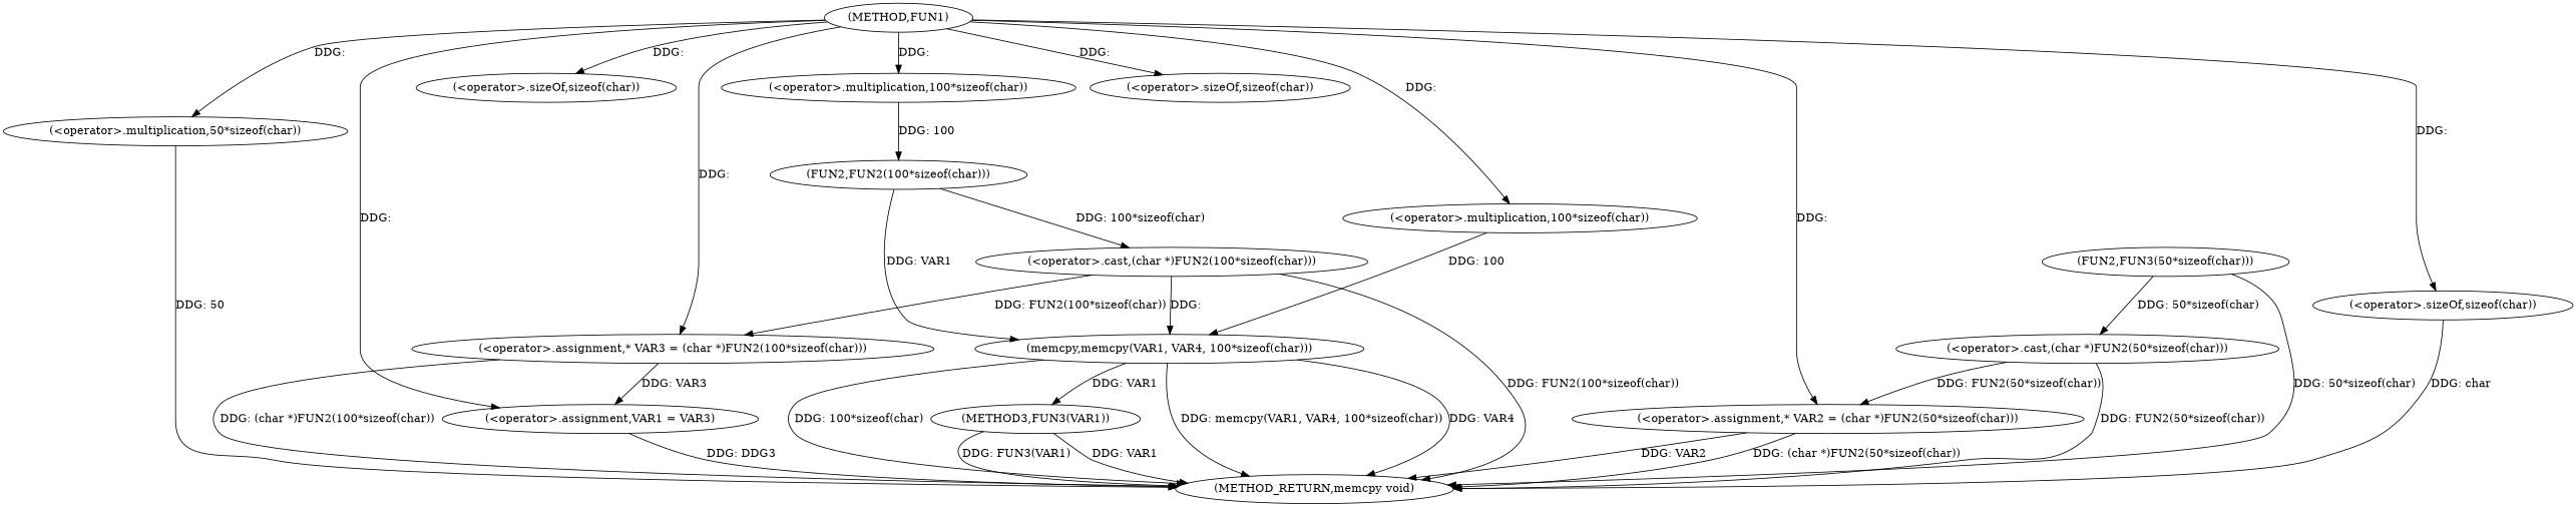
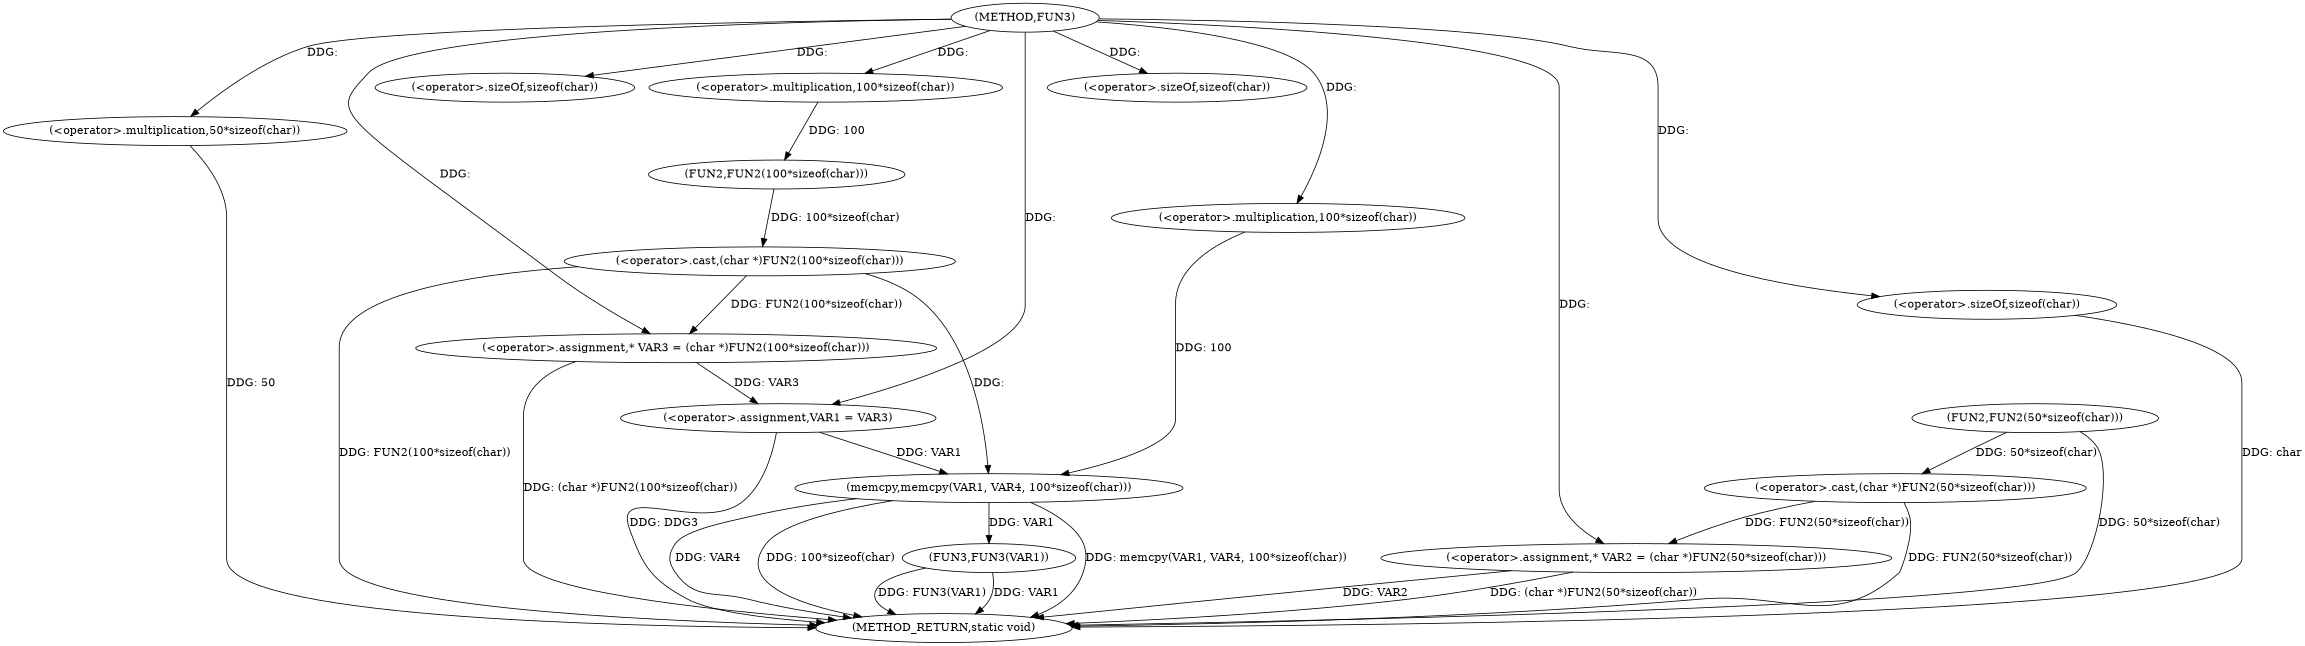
  digraph {
-   n1 [label="(METHOD,FUN1)"]
+   n1 [label="(METHOD,FUN3)"]
    n2 [label="(<operator>.assignment,* VAR2 = (char *)FUN2(50*sizeof(char)))"]
    n3 [label="(<operator>.multiplication,50*sizeof(char))"]
    n4 [label="(<operator>.sizeOf,sizeof(char))"]
    n5 [label="(<operator>.assignment,* VAR3 = (char *)FUN2(100*sizeof(char)))"]
    n6 [label="(<operator>.multiplication,100*sizeof(char))"]
    n7 [label="(<operator>.sizeOf,sizeof(char))"]
    n8 [label="(<operator>.assignment,VAR1 = VAR3)"]
    n9 [label="(<operator>.multiplication,100*sizeof(char))"]
    n10 [label="(<operator>.sizeOf,sizeof(char))"]
-   n11 [label="(METHOD_RETURN,memcpy void)"]
+   n11 [label="(METHOD_RETURN,static void)"]
    n12 [label="(FUN2,FUN2(100*sizeof(char)))"]
    n13 [label="(memcpy,memcpy(VAR1, VAR4, 100*sizeof(char)))"]
-   n14 [label="(METHOD3,FUN3(VAR1))"]
+   n14 [label="(FUN3,FUN3(VAR1))"]
    n15 [label="(<operator>.cast,(char *)FUN2(50*sizeof(char)))"]
-   n16 [label="(FUN2,FUN3(50*sizeof(char)))"]
+   n16 [label="(FUN2,FUN2(50*sizeof(char)))"]
    n17 [label="(<operator>.cast,(char *)FUN2(100*sizeof(char)))"]
    n1 -> n2 [label="DDG: "]
    n1 -> n3 [label="DDG: "]
    n1 -> n4 [label="DDG: "]
    n1 -> n5 [label="DDG: "]
    n1 -> n6 [label="DDG: "]
    n1 -> n7 [label="DDG: "]
    n1 -> n8 [label="DDG: "]
    n1 -> n9 [label="DDG: "]
    n1 -> n10 [label="DDG: "]
    n2 -> n11 [label="DDG: VAR2"]
    n2 -> n11 [label="DDG: (char *)FUN2(50*sizeof(char))"]
    n3 -> n11 [label="DDG: 50"]
    n5 -> n8 [label="DDG: VAR3"]
    n5 -> n11 [label="DDG: (char *)FUN2(100*sizeof(char))"]
    n6 -> n12 [label="DDG: 100"]
    n8 -> n11 [label="DDG: DDG3"]
-   n12 -> n13 [label="DDG: VAR1"]
+   n8 -> n13 [label="DDG: VAR1"]
    n9 -> n13 [label="DDG: 100"]
    n10 -> n11 [label="DDG: char"]
    n12 -> n17 [label="DDG: 100*sizeof(char)"]
    n13 -> n11 [label="DDG: memcpy(VAR1, VAR4, 100*sizeof(char))"]
    n13 -> n11 [label="DDG: VAR4"]
    n13 -> n11 [label="DDG: 100*sizeof(char)"]
    n13 -> n14 [label="DDG: VAR1"]
    n14 -> n11 [label="DDG: VAR1"]
    n14 -> n11 [label="DDG: FUN3(VAR1)"]
    n15 -> n2 [label="DDG: FUN2(50*sizeof(char))"]
    n15 -> n11 [label="DDG: FUN2(50*sizeof(char))"]
    n16 -> n11 [label="DDG: 50*sizeof(char)"]
    n16 -> n15 [label="DDG: 50*sizeof(char)"]
    n17 -> n5 [label="DDG: FUN2(100*sizeof(char))"]
    n17 -> n11 [label="DDG: FUN2(100*sizeof(char))"]
    n17 -> n13 [label="DDG: "]
  }
